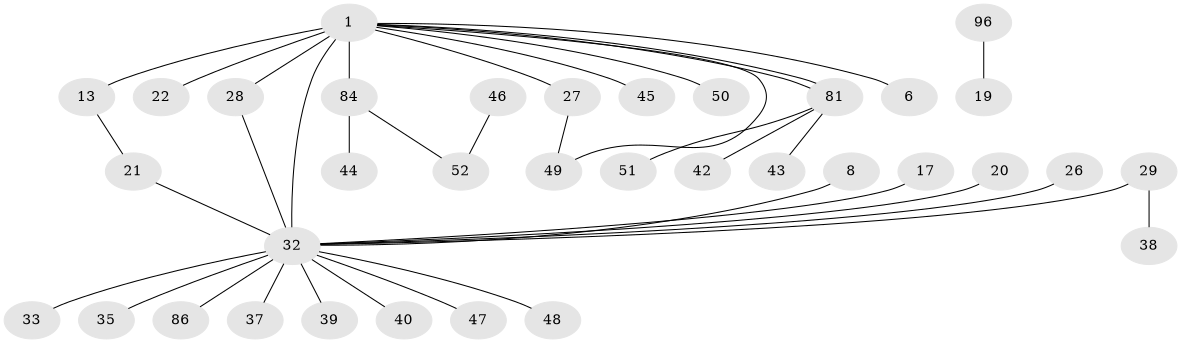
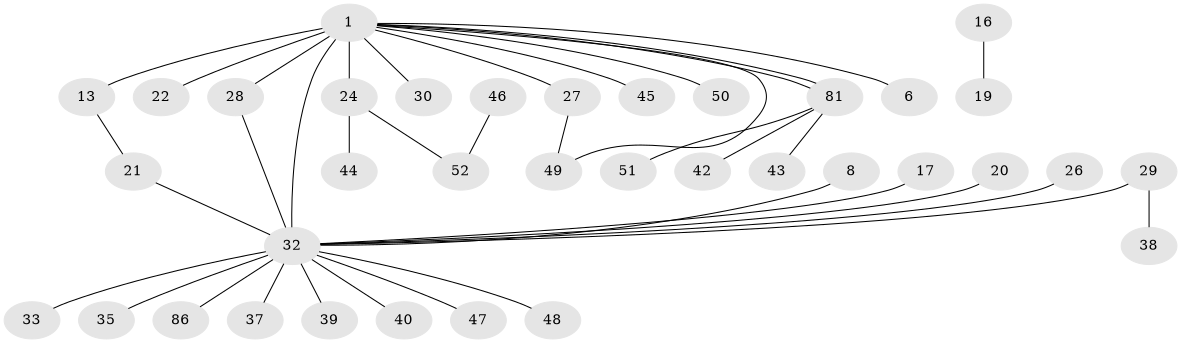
  graph {
    fontname="DejaVu Serif"
    node [color=gray90 fontname="DejaVu Serif" style=filled]
    edge [fontname="DejaVu Serif"]
    1
    6
    13
    22 [super="+5"]
-   24 [super="+18" label=84]
+   24 [super="+18"]
    27
    28 [super="+12"]
+   30
    32 [super="+4+14+31"]
    n10 [label=81 super="+15"]
    45
    50
    49
    21
-   16 [super="+3" label=96]
+   16 [super="+3"]
    19
    44
    52 [super="+34"]
    33
    35
    n21 [label=86]
    37
    39
    40
    47
    48
    42
    43
    51
    8
    17 [super="+9"]
    20
    26
    29
    38
    46
    1 -- 6
    1 -- 13
    1 -- 22
    1 -- 24 [weight=2]
    1 -- 27
    1 -- 28
+   1 -- 30
    1 -- 32 [weight=5]
    1 -- n10 [weight=2]
    1 -- n10
    1 -- 45
    1 -- 50
    1 -- 49
    13 -- 21
    24 -- 44
    24 -- 52
    27 -- 49
    28 -- 32
    32 -- 33
    32 -- 35
    32 -- n21
    32 -- 37
    32 -- 39
    32 -- 40
    32 -- 47
    32 -- 48
    n10 -- 42
    n10 -- 43
    n10 -- 51
    21 -- 32
    16 -- 19
    8 -- 32
    17 -- 32
    20 -- 32
    26 -- 32
    29 -- 32
    29 -- 38
    46 -- 52
  }
